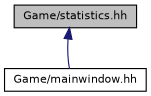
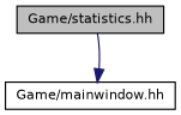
  digraph {
    node [color=black fontname=Helvetica fontsize=10 shape=record style=filled]
    n1 [fillcolor=grey75 fontcolor=black height=0.2 label="Game/statistics.hh" width=0.4]
    n2 [fillcolor=white height=0.2 label="Game/mainwindow.hh" width=0.4]
-   n1 -> n2 [color=midnightblue dir=back fontname=Helvetica fontsize=10 labelfontname=Helvetica labelfontsize=10 style=solid]
+   n2 -> n1 [color=midnightblue dir=back fontname=Helvetica fontsize=10 labelfontname=Helvetica labelfontsize=10 style=solid]
  }
